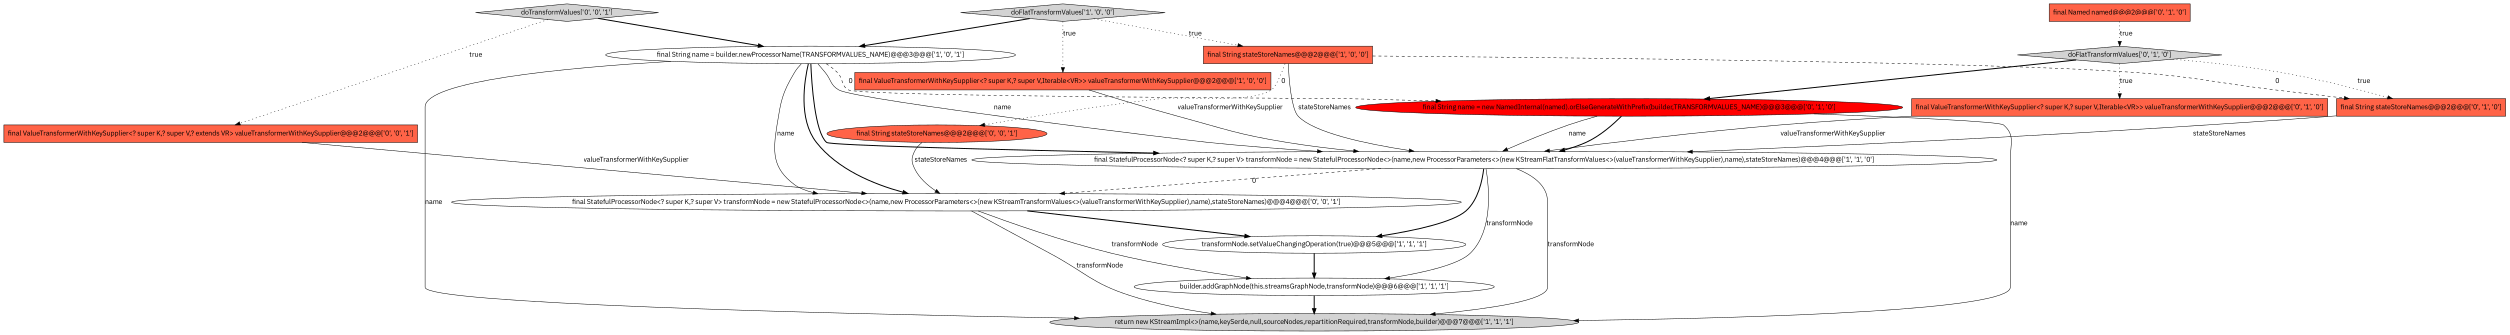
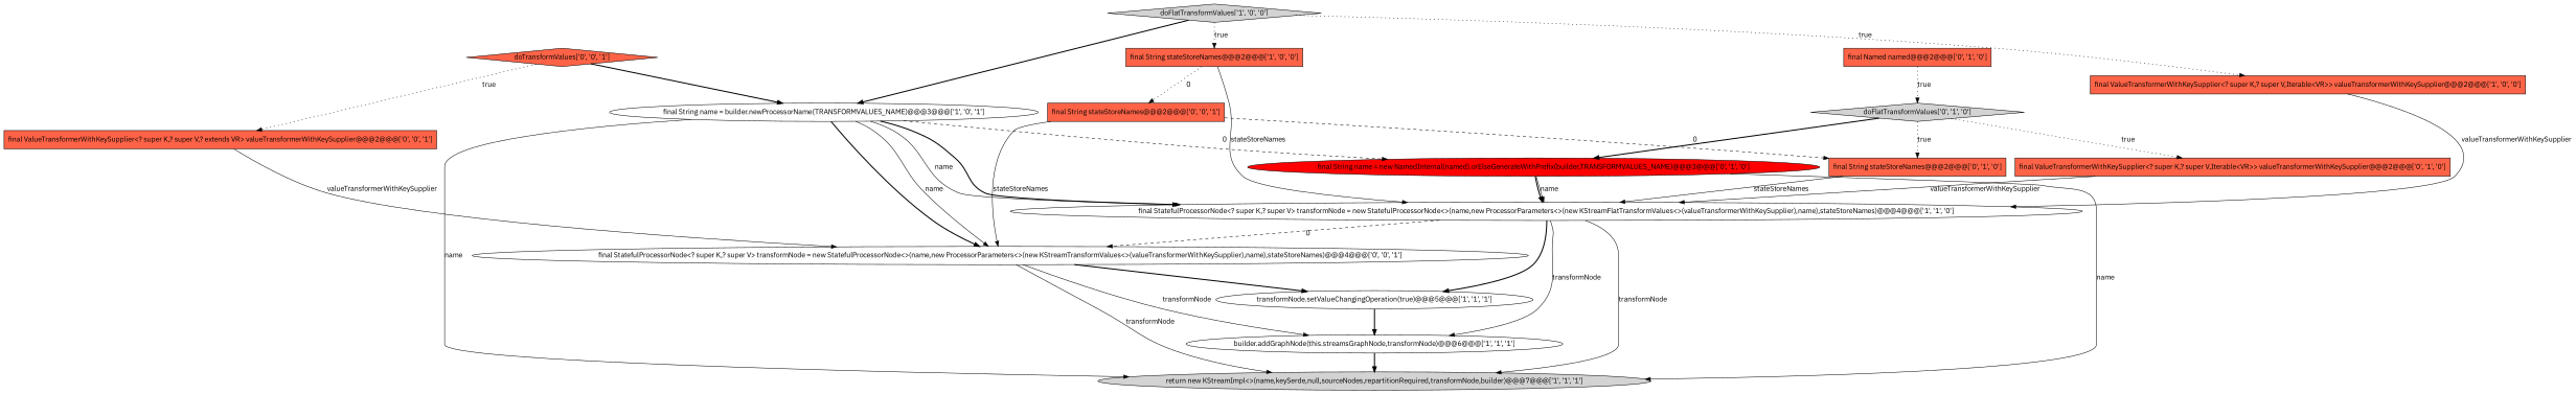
  digraph {
    fontname="IBM Plex Sans"
    node [fillcolor=tomato fontname="IBM Plex Sans" shape=box style=filled]
    edge [fontname="IBM Plex Sans" style=solid]
-   n1 [label="final String stateStoreNames@@@2@@@['0', '0', '1']" shape=ellipse]
+   n1 [label="final String stateStoreNames@@@2@@@['0', '0', '1']"]
    n2 [fillcolor=white label="final StatefulProcessorNode<? super K,? super V> transformNode = new StatefulProcessorNode<>(name,new ProcessorParameters<>(new KStreamTransformValues<>(valueTransformerWithKeySupplier),name),stateStoreNames)@@@4@@@['0', '0', '1']" shape=ellipse]
    n3 [fillcolor=white label="transformNode.setValueChangingOperation(true)@@@5@@@['1', '1', '1']" shape=ellipse]
    n4 [fillcolor=white label="builder.addGraphNode(this.streamsGraphNode,transformNode)@@@6@@@['1', '1', '1']" shape=ellipse]
    n5 [fillcolor=lightgray label="return new KStreamImpl<>(name,keySerde,null,sourceNodes,repartitionRequired,transformNode,builder)@@@7@@@['1', '1', '1']" shape=ellipse]
    n6 [fillcolor=lightgray label="doFlatTransformValues['1', '0', '0']" shape=diamond]
    n7 [fillcolor=white label="final String name = builder.newProcessorName(TRANSFORMVALUES_NAME)@@@3@@@['1', '0', '1']" shape=ellipse]
    n8 [label="final ValueTransformerWithKeySupplier<? super K,? super V,Iterable<VR>> valueTransformerWithKeySupplier@@@2@@@['1', '0', '0']"]
    n9 [label="final String stateStoreNames@@@2@@@['1', '0', '0']"]
    n10 [fillcolor=white label="final StatefulProcessorNode<? super K,? super V> transformNode = new StatefulProcessorNode<>(name,new ProcessorParameters<>(new KStreamFlatTransformValues<>(valueTransformerWithKeySupplier),name),stateStoreNames)@@@4@@@['1', '1', '0']" shape=ellipse]
    n11 [fillcolor=red label="final String name = new NamedInternal(named).orElseGenerateWithPrefix(builder,TRANSFORMVALUES_NAME)@@@3@@@['0', '1', '0']" shape=ellipse]
    n12 [label="final String stateStoreNames@@@2@@@['0', '1', '0']"]
    n13 [label="final ValueTransformerWithKeySupplier<? super K,? super V,Iterable<VR>> valueTransformerWithKeySupplier@@@2@@@['0', '1', '0']"]
    n14 [fillcolor=lightgray label="doFlatTransformValues['0', '1', '0']" shape=diamond]
    n15 [label="final Named named@@@2@@@['0', '1', '0']"]
    n16 [label="final ValueTransformerWithKeySupplier<? super K,? super V,? extends VR> valueTransformerWithKeySupplier@@@2@@@['0', '0', '1']"]
-   n17 [fillcolor=lightgray label="doTransformValues['0', '0', '1']" shape=diamond]
+   n17 [label="doTransformValues['0', '0', '1']" shape=diamond]
    n1 -> n2 [label=stateStoreNames]
    n2 -> n3 [style=bold]
    n2 -> n4 [label=transformNode]
    n2 -> n5 [label=transformNode]
    n3 -> n4 [style=bold]
    n4 -> n5 [style=bold]
    n6 -> n7 [style=bold]
    n6 -> n8 [label=true style=dotted]
    n6 -> n9 [label=true style=dotted]
    n7 -> n2 [label=name]
    n7 -> n2 [style=bold]
    n7 -> n5 [label=name]
    n7 -> n10 [label=name]
    n7 -> n10 [style=bold]
    n7 -> n11 [label=0 style=dashed]
    n8 -> n10 [label=valueTransformerWithKeySupplier]
    n9 -> n1 [label=0 style=dotted]
    n9 -> n10 [label=stateStoreNames]
-   n9 -> n12 [label=0 style=dashed]
+   n1 -> n12 [label=0 style=dashed]
    n10 -> n2 [label=0 style=dashed]
    n10 -> n3 [style=bold]
    n10 -> n4 [label=transformNode]
    n10 -> n5 [label=transformNode]
    n11 -> n5 [label=name]
    n11 -> n10 [label=name]
    n11 -> n10 [style=bold]
    n12 -> n10 [label=stateStoreNames]
    n13 -> n10 [label=valueTransformerWithKeySupplier]
    n14 -> n11 [style=bold]
    n14 -> n12 [label=true style=dotted]
    n14 -> n13 [label=true style=dotted]
    n15 -> n14 [label=true style=dotted]
    n16 -> n2 [label=valueTransformerWithKeySupplier]
    n17 -> n7 [style=bold]
    n17 -> n16 [label=true style=dotted]
  }
